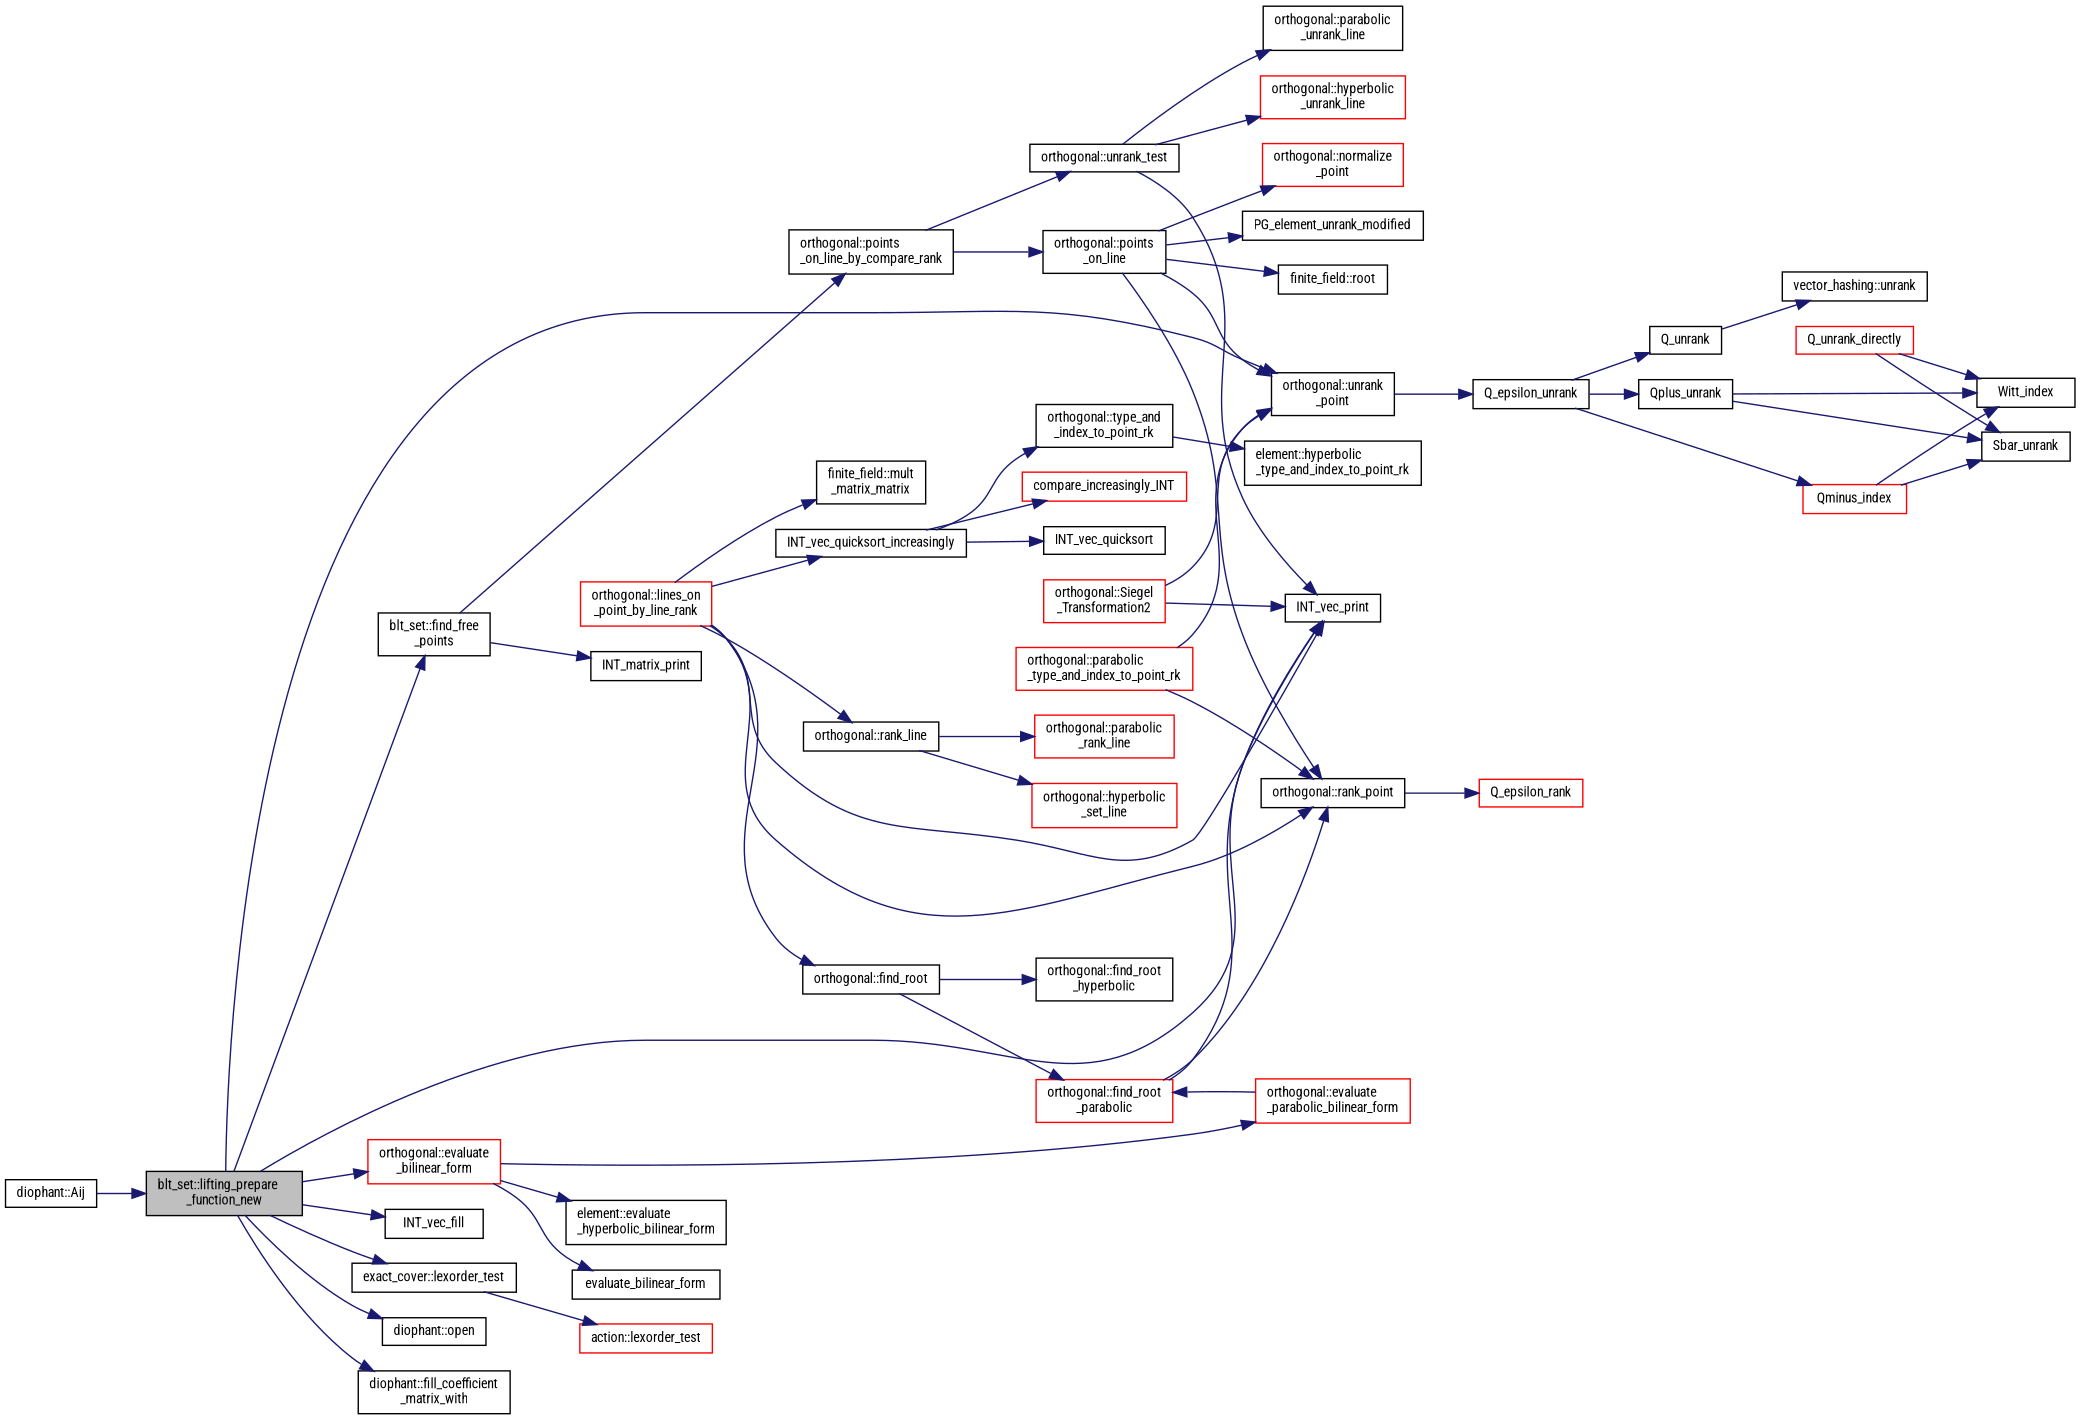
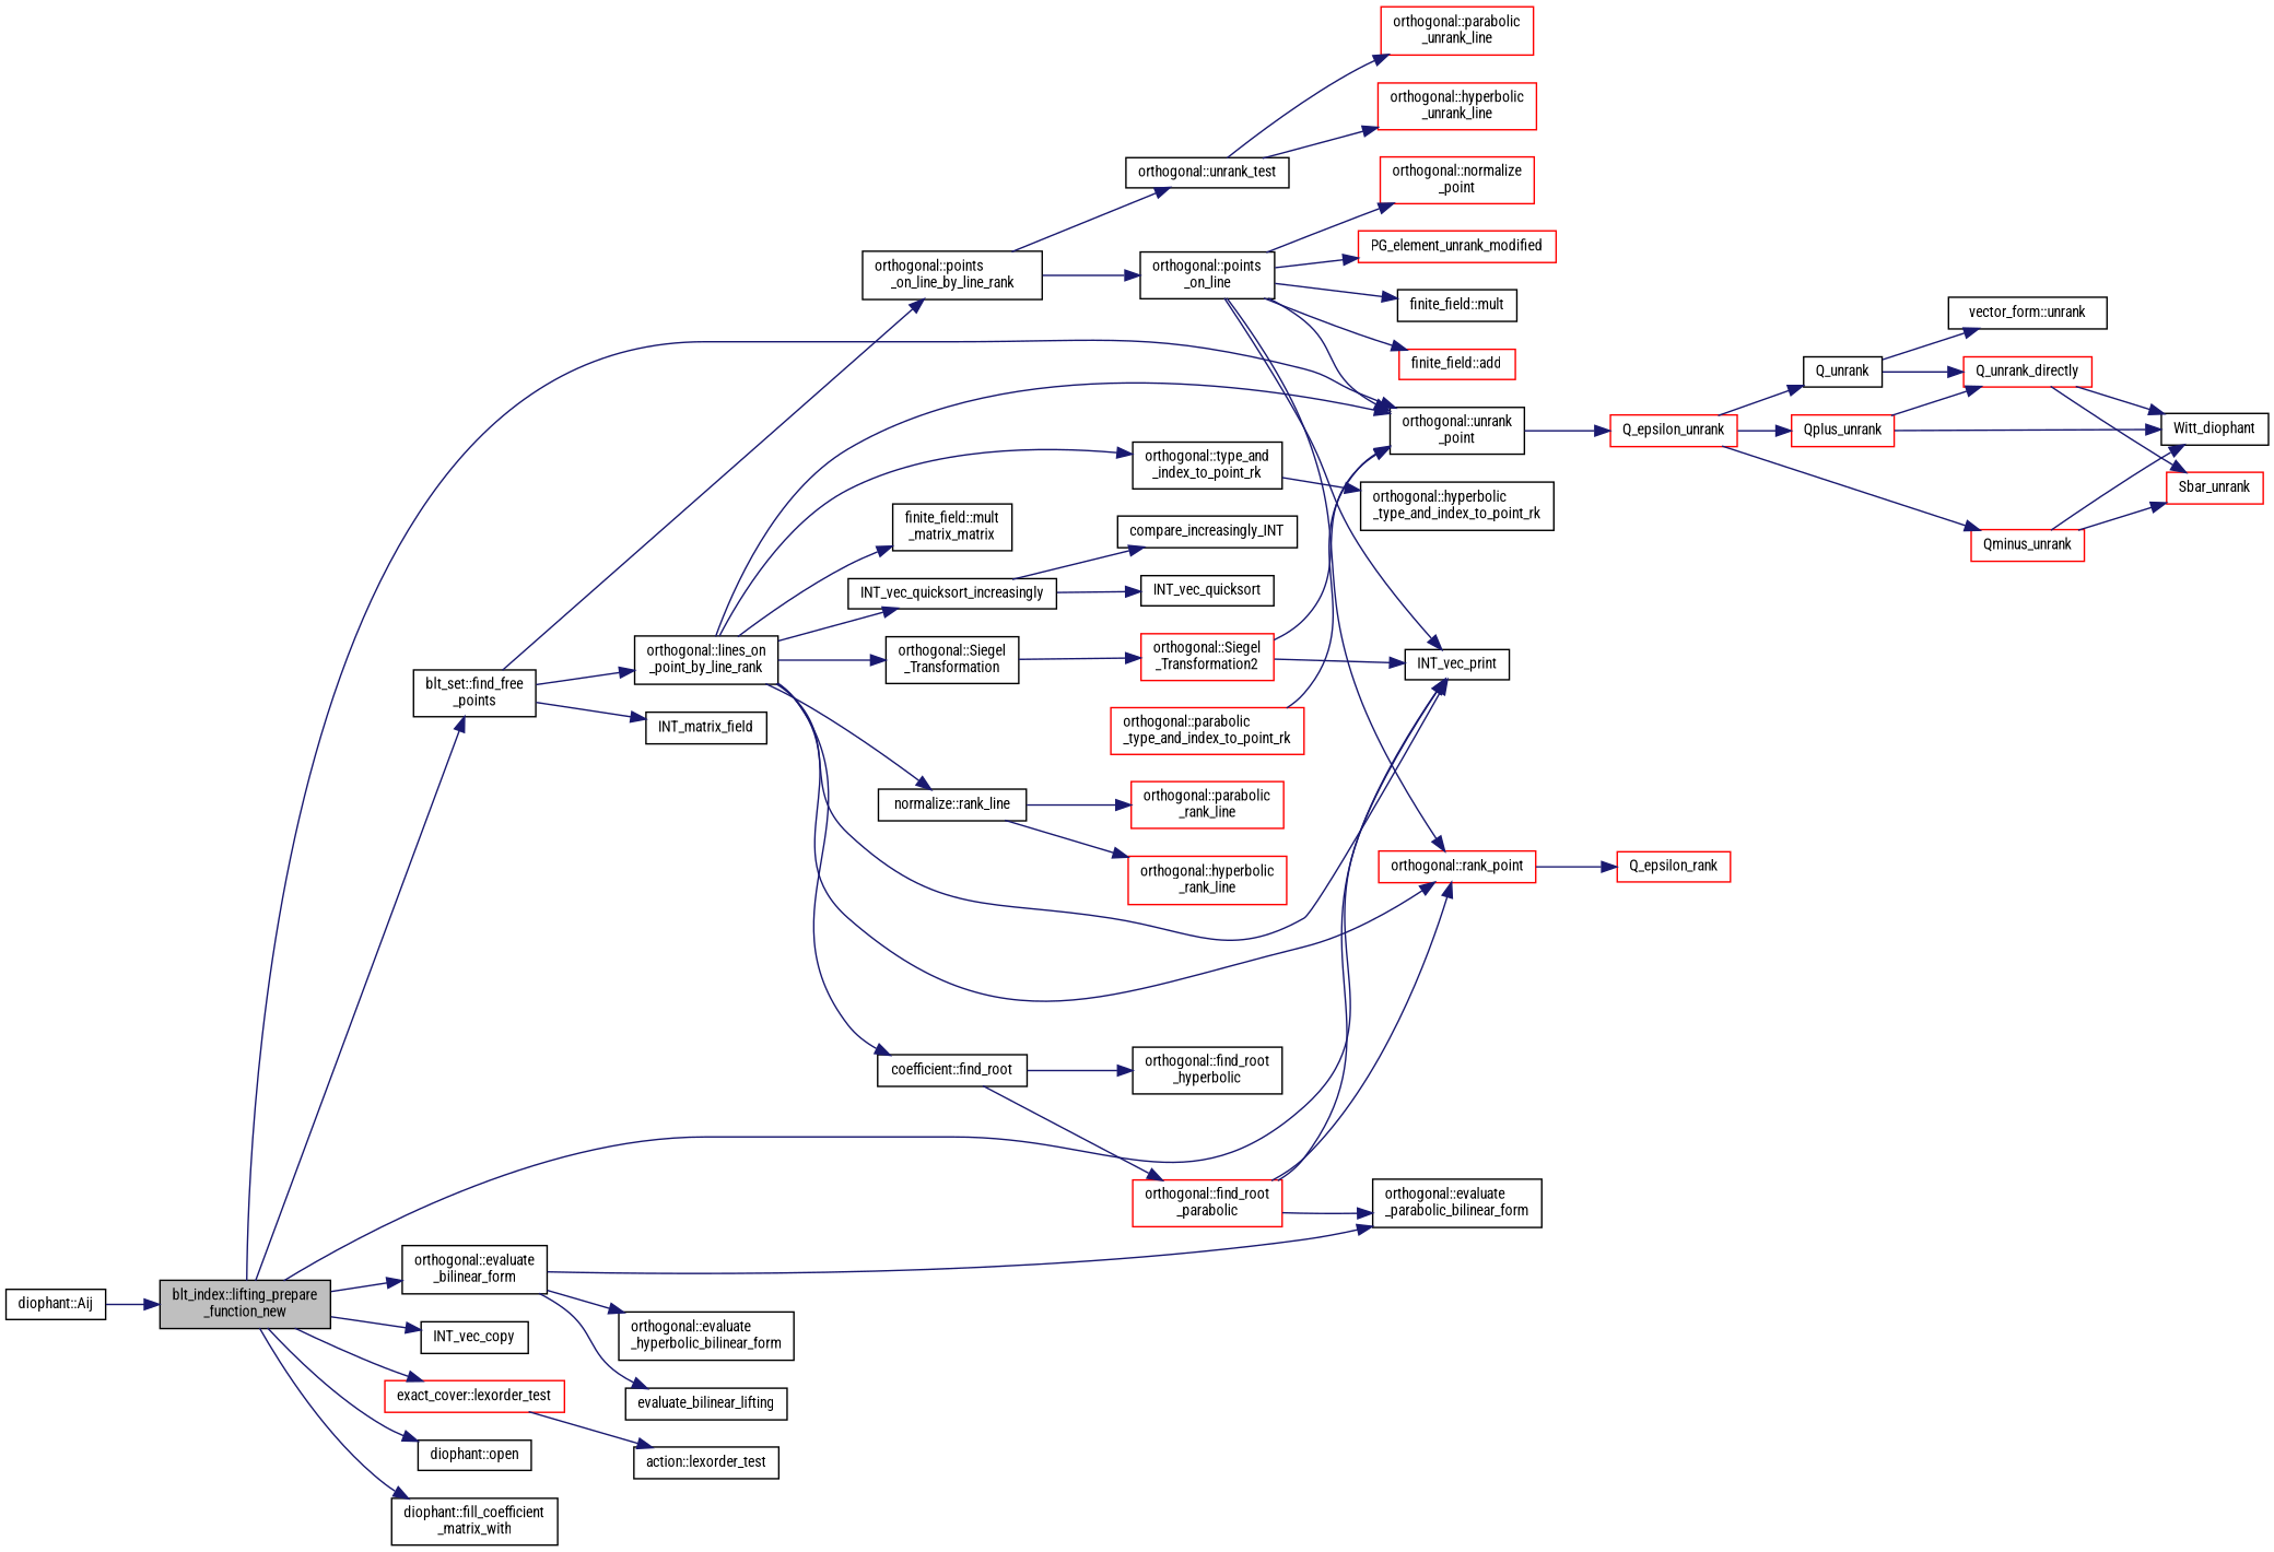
  digraph {
    fontname="Roboto Condensed"
    rankdir=LR
    node [color=black fillcolor=white fontname="Roboto Condensed" fontsize=10 shape=record style=filled]
    edge [color=midnightblue fontname="Roboto Condensed" fontsize=10 labelfontname=Helvetica labelfontsize=10 style=solid]
-   n1 [fillcolor=grey75 fontcolor=black height=0.2 label="blt_set::lifting_prepare\l_function_new" width=0.4]
+   n1 [fillcolor=grey75 fontcolor=black height=0.2 label="blt_index::lifting_prepare\l_function_new" width=0.4]
    n2 [height=0.2 label="blt_set::find_free\l_points" width=0.4]
    n3 [height=0.2 label="orthogonal::unrank\l_point" width=0.4]
    n4 [height=0.2 label=INT_vec_print width=0.4]
-   n5 [height=0.2 label=INT_vec_fill width=0.4]
-   n6 [height=0.2 label="exact_cover::lexorder_test" width=0.4]
+   n5 [height=0.2 label=INT_vec_copy width=0.4]
+   n6 [color=red height=0.2 label="exact_cover::lexorder_test" width=0.4]
    n7 [height=0.2 label="diophant::open" width=0.4]
    n8 [height=0.2 label="diophant::fill_coefficient\l_matrix_with" width=0.4]
-   n9 [color=red height=0.2 label="orthogonal::evaluate\l_bilinear_form" width=0.4]
-   n10 [color=red height=0.2 label="orthogonal::lines_on\l_point_by_line_rank" width=0.4]
-   n11 [height=0.2 label=INT_matrix_print width=0.4]
-   n12 [height=0.2 label="orthogonal::points\l_on_line_by_compare_rank" width=0.4]
-   n13 [height=0.2 label=Q_epsilon_unrank width=0.4]
-   n14 [color=red height=0.2 label="action::lexorder_test" width=0.4]
-   n15 [color=red height=0.2 label="orthogonal::evaluate\l_parabolic_bilinear_form" width=0.4]
-   n16 [height=0.2 label="element::evaluate\l_hyperbolic_bilinear_form" width=0.4]
-   n17 [height=0.2 label=evaluate_bilinear_form width=0.4]
+   n9 [height=0.2 label="orthogonal::evaluate\l_bilinear_form" width=0.4]
+   n10 [height=0.2 label="orthogonal::lines_on\l_point_by_line_rank" width=0.4]
+   n11 [height=0.2 label=INT_matrix_field width=0.4]
+   n12 [height=0.2 label="orthogonal::points\l_on_line_by_line_rank" width=0.4]
+   n13 [color=red height=0.2 label=Q_epsilon_unrank width=0.4]
+   n14 [height=0.2 label="action::lexorder_test" width=0.4]
+   n15 [height=0.2 label="orthogonal::evaluate\l_parabolic_bilinear_form" width=0.4]
+   n16 [height=0.2 label="orthogonal::evaluate\l_hyperbolic_bilinear_form" width=0.4]
+   n17 [height=0.2 label=evaluate_bilinear_lifting width=0.4]
    n18 [height=0.2 label="diophant::Aij" width=0.4]
    n19 [height=0.2 label="orthogonal::type_and\l_index_to_point_rk" width=0.4]
-   n20 [height=0.2 label="orthogonal::rank_point" width=0.4]
-   n21 [height=0.2 label="orthogonal::find_root" width=0.4]
+   n20 [color=red height=0.2 label="orthogonal::rank_point" width=0.4]
+   n21 [height=0.2 label="coefficient::find_root" width=0.4]
+   n22 [height=0.2 label="orthogonal::Siegel\l_Transformation" width=0.4]
    n23 [height=0.2 label="finite_field::mult\l_matrix_matrix" width=0.4]
-   n24 [height=0.2 label="orthogonal::rank_line" width=0.4]
+   n24 [height=0.2 label="normalize::rank_line" width=0.4]
    n25 [height=0.2 label=INT_vec_quicksort_increasingly width=0.4]
    n26 [height=0.2 label="orthogonal::unrank_test" width=0.4]
    n27 [height=0.2 label="orthogonal::points\l_on_line" width=0.4]
-   n28 [height=0.2 label="element::hyperbolic\l_type_and_index_to_point_rk" width=0.4]
+   n28 [height=0.2 label="orthogonal::hyperbolic\l_type_and_index_to_point_rk" width=0.4]
    n29 [color=red height=0.2 label=Q_epsilon_rank width=0.4]
    n30 [height=0.2 label="orthogonal::find_root\l_hyperbolic" width=0.4]
    n31 [color=red height=0.2 label="orthogonal::find_root\l_parabolic" width=0.4]
    n32 [color=red height=0.2 label="orthogonal::Siegel\l_Transformation2" width=0.4]
-   n33 [color=red height=0.2 label="orthogonal::hyperbolic\l_set_line" width=0.4]
+   n33 [color=red height=0.2 label="orthogonal::hyperbolic\l_rank_line" width=0.4]
    n34 [color=red height=0.2 label="orthogonal::parabolic\l_rank_line" width=0.4]
    n35 [height=0.2 label=INT_vec_quicksort width=0.4]
-   n36 [color=red height=0.2 label=compare_increasingly_INT width=0.4]
+   n36 [height=0.2 label=compare_increasingly_INT width=0.4]
    n37 [color=red height=0.2 label="orthogonal::parabolic\l_type_and_index_to_point_rk" width=0.4]
    n38 [height=0.2 label=Q_unrank width=0.4]
-   n39 [height=0.2 label=Qplus_unrank width=0.4]
-   n40 [color=red height=0.2 label=Qminus_index width=0.4]
-   n41 [height=0.2 label="vector_hashing::unrank" width=0.4]
+   n39 [color=red height=0.2 label=Qplus_unrank width=0.4]
+   n40 [color=red height=0.2 label=Qminus_unrank width=0.4]
+   n41 [height=0.2 label="vector_form::unrank" width=0.4]
    n42 [color=red height=0.2 label=Q_unrank_directly width=0.4]
-   n43 [height=0.2 label=Witt_index width=0.4]
-   n44 [height=0.2 label=Sbar_unrank width=0.4]
+   n43 [height=0.2 label=Witt_diophant width=0.4]
+   n44 [color=red height=0.2 label=Sbar_unrank width=0.4]
    n45 [color=red height=0.2 label="orthogonal::hyperbolic\l_unrank_line" width=0.4]
-   n46 [height=0.2 label="orthogonal::parabolic\l_unrank_line" width=0.4]
-   n47 [height=0.2 label=PG_element_unrank_modified width=0.4]
-   n48 [height=0.2 label="finite_field::root" width=0.4]
+   n46 [color=red height=0.2 label="orthogonal::parabolic\l_unrank_line" width=0.4]
+   n47 [color=red height=0.2 label=PG_element_unrank_modified width=0.4]
+   n48 [height=0.2 label="finite_field::mult" width=0.4]
+   n49 [color=red height=0.2 label="finite_field::add" width=0.4]
    n50 [color=red height=0.2 label="orthogonal::normalize\l_point" width=0.4]
    n1 -> n2
    n1 -> n3
    n1 -> n4
    n1 -> n5
    n1 -> n6
    n1 -> n7
    n1 -> n8
    n1 -> n9
+   n2 -> n10
    n2 -> n11
    n2 -> n12
    n3 -> n13
    n6 -> n14
    n9 -> n15
    n9 -> n16
    n9 -> n17
+   n10 -> n3
    n10 -> n4
-   n25 -> n19
+   n10 -> n19
    n10 -> n20
    n10 -> n21
+   n10 -> n22
    n10 -> n23
    n10 -> n24
    n10 -> n25
    n12 -> n26
    n12 -> n27
    n13 -> n38
    n13 -> n39
    n13 -> n40
    n18 -> n1
    n19 -> n28
    n20 -> n29
    n21 -> n30
    n21 -> n31
+   n22 -> n32
    n24 -> n33
    n24 -> n34
    n25 -> n35
    n25 -> n36
    n26 -> n45
    n26 -> n46
    n27 -> n3
-   n26 -> n4
+   n27 -> n4
    n27 -> n20
    n27 -> n47
    n27 -> n48
+   n27 -> n49
    n27 -> n50
    n31 -> n4
-   n15 -> n31
+   n31 -> n15
    n31 -> n20
    n32 -> n3
    n32 -> n4
    n37 -> n3
-   n37 -> n20
    n38 -> n41
+   n38 -> n42
    n39 -> n43
-   n39 -> n44
+   n39 -> n42
    n40 -> n43
    n40 -> n44
    n42 -> n43
    n42 -> n44
  }
